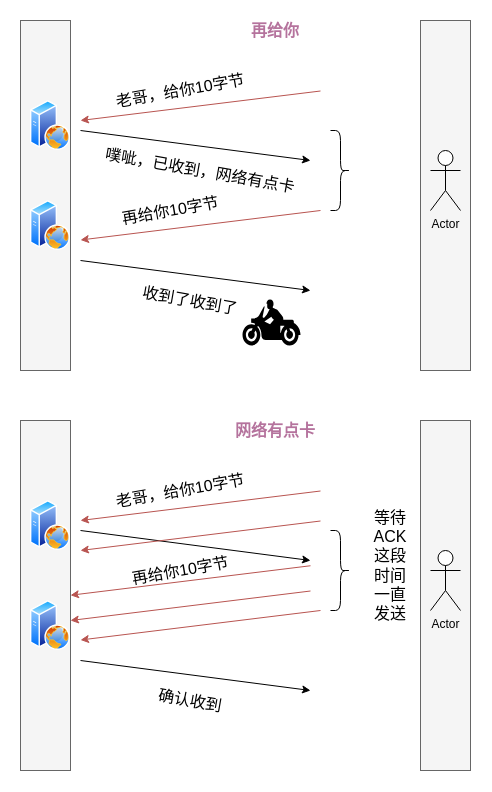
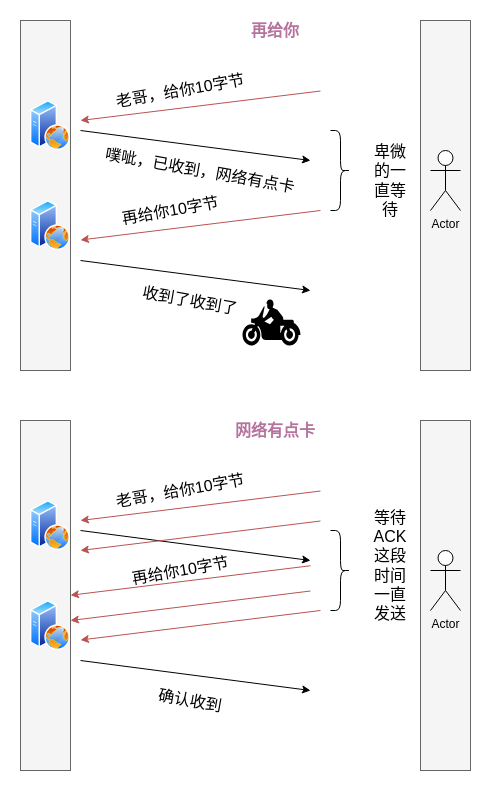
  <mxCell id="0" />
  <mxCell id="1" parent="0" />
  <mxCell id="2" value="" style="aspect=fixed;perimeter=ellipsePerimeter;html=1;align=center;shadow=0;dashed=0;spacingTop=3;image;image=img/lib/active_directory/web_server.svg;" vertex="1" parent="1"><mxGeometry x="30" y="90" width="40" height="50" as="geometry" /></mxCell>
  <mxCell id="3" value="" style="endArrow=none;html=1;fillColor=#f8cecc;strokeColor=#b85450;endFill=0;startArrow=classic;startFill=1;" edge="1" parent="1"><mxGeometry width="50" height="50" relative="1" as="geometry"><mxPoint x="80" y="120" as="sourcePoint" /><mxPoint x="320" y="90.5" as="targetPoint" /></mxGeometry></mxCell>
  <mxCell id="4" value="" style="endArrow=none;html=1;endFill=0;startArrow=classic;startFill=1;" edge="1" parent="1"><mxGeometry width="50" height="50" relative="1" as="geometry"><mxPoint x="310" y="160" as="sourcePoint" /><mxPoint x="80" y="130" as="targetPoint" /></mxGeometry></mxCell>
  <mxCell id="5" value="" style="rounded=0;whiteSpace=wrap;html=1;fillColor=#f5f5f5;strokeColor=#666666;fontColor=#333333;" vertex="1" parent="1"><mxGeometry x="20" y="20" width="50" height="350" as="geometry" /></mxCell>
  <mxCell id="6" value="&lt;font style=&quot;font-size: 16px&quot;&gt;老哥，给你10字节&lt;/font&gt;" style="text;html=1;strokeColor=none;fillColor=none;align=center;verticalAlign=middle;whiteSpace=wrap;rounded=0;rotation=-10;" vertex="1" parent="1"><mxGeometry x="100" y="80" width="159.66" height="20" as="geometry" /></mxCell>
  <mxCell id="7" value="" style="aspect=fixed;perimeter=ellipsePerimeter;html=1;align=center;shadow=0;dashed=0;spacingTop=3;image;image=img/lib/active_directory/web_server.svg;" vertex="1" parent="1"><mxGeometry x="30" y="200" width="40" height="50" as="geometry" /></mxCell>
  <mxCell id="8" value="&lt;font style=&quot;font-size: 16px&quot;&gt;噗呲，已收到，网络有点卡&lt;/font&gt;" style="text;html=1;strokeColor=none;fillColor=none;align=center;verticalAlign=middle;whiteSpace=wrap;rounded=0;rotation=10;" vertex="1" parent="1"><mxGeometry x="100" y="160" width="200" height="20" as="geometry" /></mxCell>
  <mxCell id="9" value="" style="shape=mxgraph.signs.transportation.motorcycle;html=1;pointerEvents=1;fillColor=#000000;strokeColor=none;verticalLabelPosition=bottom;verticalAlign=top;align=center;" vertex="1" parent="1"><mxGeometry x="242" y="299" width="58" height="46" as="geometry" /></mxCell>
  <mxCell id="10" value="" style="endArrow=none;html=1;fillColor=#f8cecc;strokeColor=#b85450;endFill=0;startArrow=classic;startFill=1;" edge="1" parent="1"><mxGeometry width="50" height="50" relative="1" as="geometry"><mxPoint x="80" y="239.5" as="sourcePoint" /><mxPoint x="320" y="210" as="targetPoint" /></mxGeometry></mxCell>
  <mxCell id="11" value="&lt;font style=&quot;font-size: 16px&quot;&gt;再给你10字节&lt;/font&gt;" style="text;html=1;strokeColor=none;fillColor=none;align=center;verticalAlign=middle;whiteSpace=wrap;rounded=0;rotation=-10;" vertex="1" parent="1"><mxGeometry x="90" y="200" width="159.66" height="20" as="geometry" /></mxCell>
  <mxCell id="12" value="" style="endArrow=none;html=1;endFill=0;startArrow=classic;startFill=1;" edge="1" parent="1"><mxGeometry width="50" height="50" relative="1" as="geometry"><mxPoint x="310" y="290" as="sourcePoint" /><mxPoint x="80" y="260" as="targetPoint" /></mxGeometry></mxCell>
  <mxCell id="13" value="&lt;font style=&quot;font-size: 16px&quot;&gt;收到了收到了&lt;/font&gt;" style="text;html=1;strokeColor=none;fillColor=none;align=center;verticalAlign=middle;whiteSpace=wrap;rounded=0;rotation=10;" vertex="1" parent="1"><mxGeometry x="90" y="290" width="200" height="20" as="geometry" /></mxCell>
  <mxCell id="14" value="" style="aspect=fixed;perimeter=ellipsePerimeter;html=1;align=center;shadow=0;dashed=0;spacingTop=3;image;image=img/lib/active_directory/web_server.svg;" vertex="1" parent="1"><mxGeometry x="30" y="100" width="40" height="50" as="geometry" /></mxCell>
  <mxCell id="15" value="" style="shape=curlyBracket;whiteSpace=wrap;html=1;rounded=1;rotation=-180;" vertex="1" parent="1"><mxGeometry x="330" y="130" width="20" height="80" as="geometry" /></mxCell>
+ <mxCell id="16" value="&lt;font style=&quot;font-size: 16px&quot;&gt;卑微的一直等待&lt;/font&gt;" style="text;html=1;strokeColor=none;fillColor=none;align=center;verticalAlign=middle;whiteSpace=wrap;rounded=0;" vertex="1" parent="1"><mxGeometry x="370" y="140" width="40" height="80" as="geometry" /></mxCell>
  <mxCell id="17" value="" style="rounded=0;whiteSpace=wrap;html=1;fillColor=#f5f5f5;strokeColor=#666666;fontColor=#333333;" vertex="1" parent="1"><mxGeometry x="420" y="20" width="50" height="350" as="geometry" /></mxCell>
  <mxCell id="18" value="Actor" style="shape=umlActor;verticalLabelPosition=bottom;verticalAlign=top;html=1;outlineConnect=0;" vertex="1" parent="1"><mxGeometry x="430" y="150" width="30" height="60" as="geometry" /></mxCell>
  <mxCell id="19" value="&lt;font style=&quot;font-size: 16px&quot; color=&quot;#b5739d&quot;&gt;&lt;b&gt;再给你&lt;/b&gt;&lt;/font&gt;" style="text;html=1;strokeColor=none;fillColor=none;align=center;verticalAlign=middle;whiteSpace=wrap;rounded=0;" vertex="1" parent="1"><mxGeometry x="220" y="20" width="110" height="20" as="geometry" /></mxCell>
  <mxCell id="20" value="" style="aspect=fixed;perimeter=ellipsePerimeter;html=1;align=center;shadow=0;dashed=0;spacingTop=3;image;image=img/lib/active_directory/web_server.svg;" vertex="1" parent="1"><mxGeometry x="30" y="490" width="40" height="50" as="geometry" /></mxCell>
  <mxCell id="21" value="" style="endArrow=none;html=1;fillColor=#f8cecc;strokeColor=#b85450;endFill=0;startArrow=classic;startFill=1;" edge="1" parent="1"><mxGeometry width="50" height="50" relative="1" as="geometry"><mxPoint x="80" y="520" as="sourcePoint" /><mxPoint x="320" y="490.5" as="targetPoint" /></mxGeometry></mxCell>
  <mxCell id="22" value="" style="endArrow=none;html=1;endFill=0;startArrow=classic;startFill=1;" edge="1" parent="1"><mxGeometry width="50" height="50" relative="1" as="geometry"><mxPoint x="310" y="560" as="sourcePoint" /><mxPoint x="80" y="530" as="targetPoint" /></mxGeometry></mxCell>
  <mxCell id="23" value="" style="rounded=0;whiteSpace=wrap;html=1;fillColor=#f5f5f5;strokeColor=#666666;fontColor=#333333;" vertex="1" parent="1"><mxGeometry x="20" y="420" width="50" height="350" as="geometry" /></mxCell>
  <mxCell id="24" value="&lt;font style=&quot;font-size: 16px&quot;&gt;老哥，给你10字节&lt;/font&gt;" style="text;html=1;strokeColor=none;fillColor=none;align=center;verticalAlign=middle;whiteSpace=wrap;rounded=0;rotation=-10;" vertex="1" parent="1"><mxGeometry x="100" y="480" width="159.66" height="20" as="geometry" /></mxCell>
  <mxCell id="25" value="" style="aspect=fixed;perimeter=ellipsePerimeter;html=1;align=center;shadow=0;dashed=0;spacingTop=3;image;image=img/lib/active_directory/web_server.svg;" vertex="1" parent="1"><mxGeometry x="30" y="600" width="40" height="50" as="geometry" /></mxCell>
  <mxCell id="26" value="" style="endArrow=none;html=1;fillColor=#f8cecc;strokeColor=#b85450;endFill=0;startArrow=classic;startFill=1;" edge="1" parent="1"><mxGeometry width="50" height="50" relative="1" as="geometry"><mxPoint x="80" y="639.5" as="sourcePoint" /><mxPoint x="320" y="610" as="targetPoint" /></mxGeometry></mxCell>
  <mxCell id="27" value="&lt;font style=&quot;font-size: 16px&quot;&gt;再给你10字节&lt;/font&gt;" style="text;html=1;strokeColor=none;fillColor=none;align=center;verticalAlign=middle;whiteSpace=wrap;rounded=0;rotation=-10;" vertex="1" parent="1"><mxGeometry x="100" y="560" width="159.66" height="20" as="geometry" /></mxCell>
  <mxCell id="28" value="" style="endArrow=none;html=1;endFill=0;startArrow=classic;startFill=1;" edge="1" parent="1"><mxGeometry width="50" height="50" relative="1" as="geometry"><mxPoint x="310" y="690" as="sourcePoint" /><mxPoint x="80" y="660" as="targetPoint" /></mxGeometry></mxCell>
  <mxCell id="29" value="&lt;font style=&quot;font-size: 16px&quot;&gt;确认收到&lt;/font&gt;" style="text;html=1;strokeColor=none;fillColor=none;align=center;verticalAlign=middle;whiteSpace=wrap;rounded=0;rotation=10;" vertex="1" parent="1"><mxGeometry x="90" y="690" width="200" height="20" as="geometry" /></mxCell>
  <mxCell id="30" value="" style="aspect=fixed;perimeter=ellipsePerimeter;html=1;align=center;shadow=0;dashed=0;spacingTop=3;image;image=img/lib/active_directory/web_server.svg;" vertex="1" parent="1"><mxGeometry x="30" y="500" width="40" height="50" as="geometry" /></mxCell>
  <mxCell id="31" value="" style="shape=curlyBracket;whiteSpace=wrap;html=1;rounded=1;rotation=-180;" vertex="1" parent="1"><mxGeometry x="330" y="530" width="20" height="80" as="geometry" /></mxCell>
  <mxCell id="32" value="&lt;font style=&quot;font-size: 16px&quot;&gt;等待ACK这段时间一直发送&lt;/font&gt;" style="text;html=1;strokeColor=none;fillColor=none;align=center;verticalAlign=middle;whiteSpace=wrap;rounded=0;" vertex="1" parent="1"><mxGeometry x="370" y="525" width="40" height="80" as="geometry" /></mxCell>
  <mxCell id="33" value="" style="rounded=0;whiteSpace=wrap;html=1;fillColor=#f5f5f5;strokeColor=#666666;fontColor=#333333;" vertex="1" parent="1"><mxGeometry x="420" y="420" width="50" height="350" as="geometry" /></mxCell>
  <mxCell id="34" value="Actor" style="shape=umlActor;verticalLabelPosition=bottom;verticalAlign=top;html=1;outlineConnect=0;" vertex="1" parent="1"><mxGeometry x="430" y="550" width="30" height="60" as="geometry" /></mxCell>
  <mxCell id="35" value="&lt;font style=&quot;font-size: 16px&quot; color=&quot;#b5739d&quot;&gt;&lt;b&gt;网络有点卡&lt;/b&gt;&lt;/font&gt;" style="text;html=1;strokeColor=none;fillColor=none;align=center;verticalAlign=middle;whiteSpace=wrap;rounded=0;" vertex="1" parent="1"><mxGeometry x="220" y="420" width="110" height="20" as="geometry" /></mxCell>
  <mxCell id="36" value="" style="endArrow=none;html=1;fillColor=#f8cecc;strokeColor=#b85450;endFill=0;startArrow=classic;startFill=1;" edge="1" parent="1"><mxGeometry width="50" height="50" relative="1" as="geometry"><mxPoint x="70" y="594.75" as="sourcePoint" /><mxPoint x="310" y="565.25" as="targetPoint" /></mxGeometry></mxCell>
  <mxCell id="37" value="" style="endArrow=none;html=1;fillColor=#f8cecc;strokeColor=#b85450;endFill=0;startArrow=classic;startFill=1;" edge="1" parent="1"><mxGeometry width="50" height="50" relative="1" as="geometry"><mxPoint x="80" y="550" as="sourcePoint" /><mxPoint x="320" y="520.5" as="targetPoint" /></mxGeometry></mxCell>
  <mxCell id="38" value="" style="endArrow=none;html=1;fillColor=#f8cecc;strokeColor=#b85450;endFill=0;startArrow=classic;startFill=1;" edge="1" parent="1"><mxGeometry width="50" height="50" relative="1" as="geometry"><mxPoint x="70" y="620" as="sourcePoint" /><mxPoint x="310" y="590.5" as="targetPoint" /></mxGeometry></mxCell>
